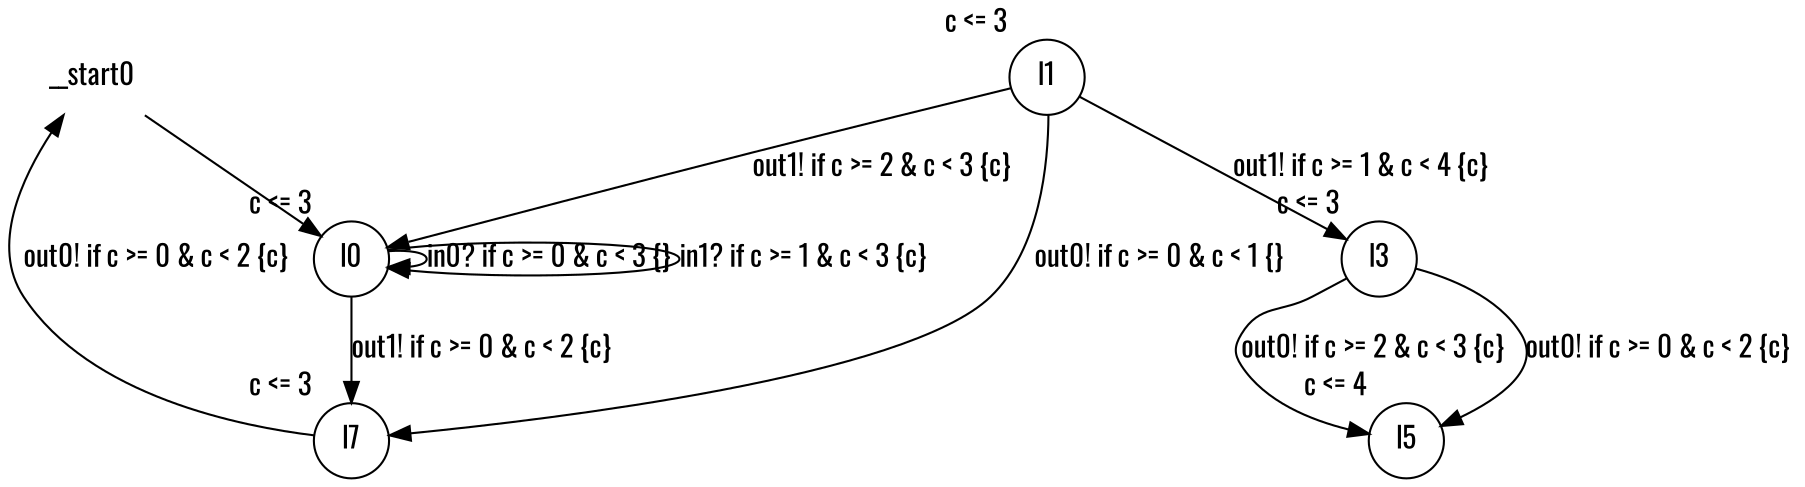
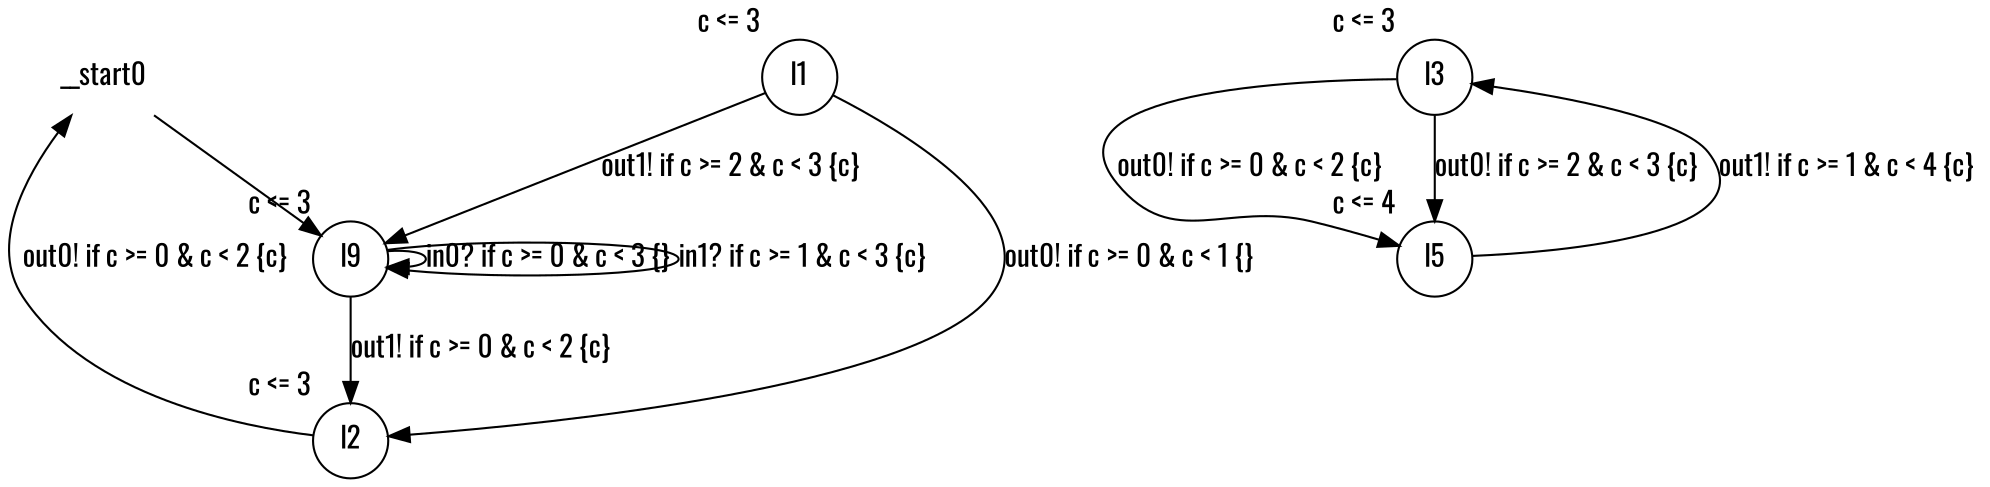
  digraph {
    fontname=Oswald
    node [fontname=Oswald shape=circle margin=0 xlabel="c <= 3"]
    edge [fontname=Oswald]
    __start0 [shape=none margin="" xlabel=""]
-   n2 [label=l0]
-   n3 [label=l7]
+   n2 [label=l9]
+   n3 [label=l2]
    n4 [label=l1]
    n5 [label=l3]
    n6 [label=l5 xlabel="c <= 4"]
    __start0 -> n2
    n2 -> n2 [label="in0? if c >= 0 & c < 3 {} "]
    n2 -> n2 [label="in1? if c >= 1 & c < 3 {c} "]
    n2 -> n3 [label="out1! if c >= 0 & c < 2 {c} "]
    n3 -> __start0 [label="out0! if c >= 0 & c < 2 {c} "]
    n4 -> n2 [label="out1! if c >= 2 & c < 3 {c} "]
    n4 -> n3 [label="out0! if c >= 0 & c < 1 {} "]
    n5 -> n6 [label="out0! if c >= 0 & c < 2 {c} "]
    n5 -> n6 [label="out0! if c >= 2 & c < 3 {c} "]
-   n4 -> n5 [label="out1! if c >= 1 & c < 4 {c} "]
+   n6 -> n5 [label="out1! if c >= 1 & c < 4 {c} "]
  }
